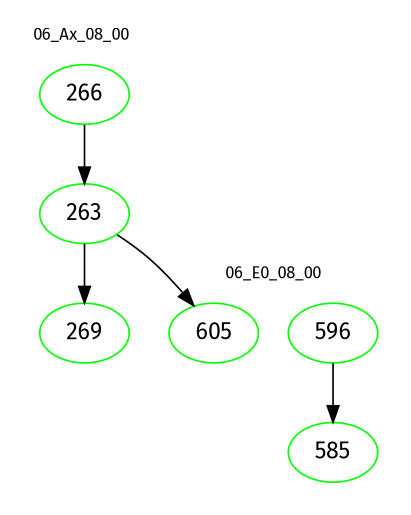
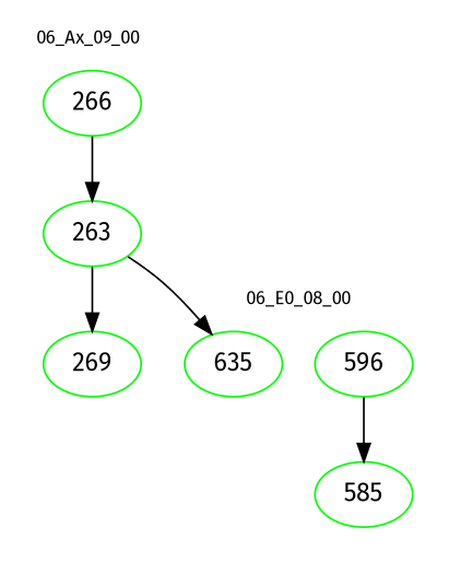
  digraph {
    fontname="Fira Sans"
    node [color=green fontname="Fira Sans"]
    edge [color=black fontname="Fira Sans"]
    n1 [label=266]
    n2 [label=263]
    n3 [label=269]
    n4 [label=596]
    n5 [label=585]
-   n6 [label=605]
+   n6 [label=635]
    subgraph cluster_1 {
      color=white
      fontsize=10
-     label="06_Ax_08_00"
+     label="06_Ax_09_00"
      n1
      n2
      n3
    }
    subgraph cluster_2 {
      color=white
      fontsize=10
      label="06_E0_08_00"
      n4
      n5
      n6
    }
    n1 -> n2
    n2 -> n3
    n2 -> n6
    n4 -> n5
  }
